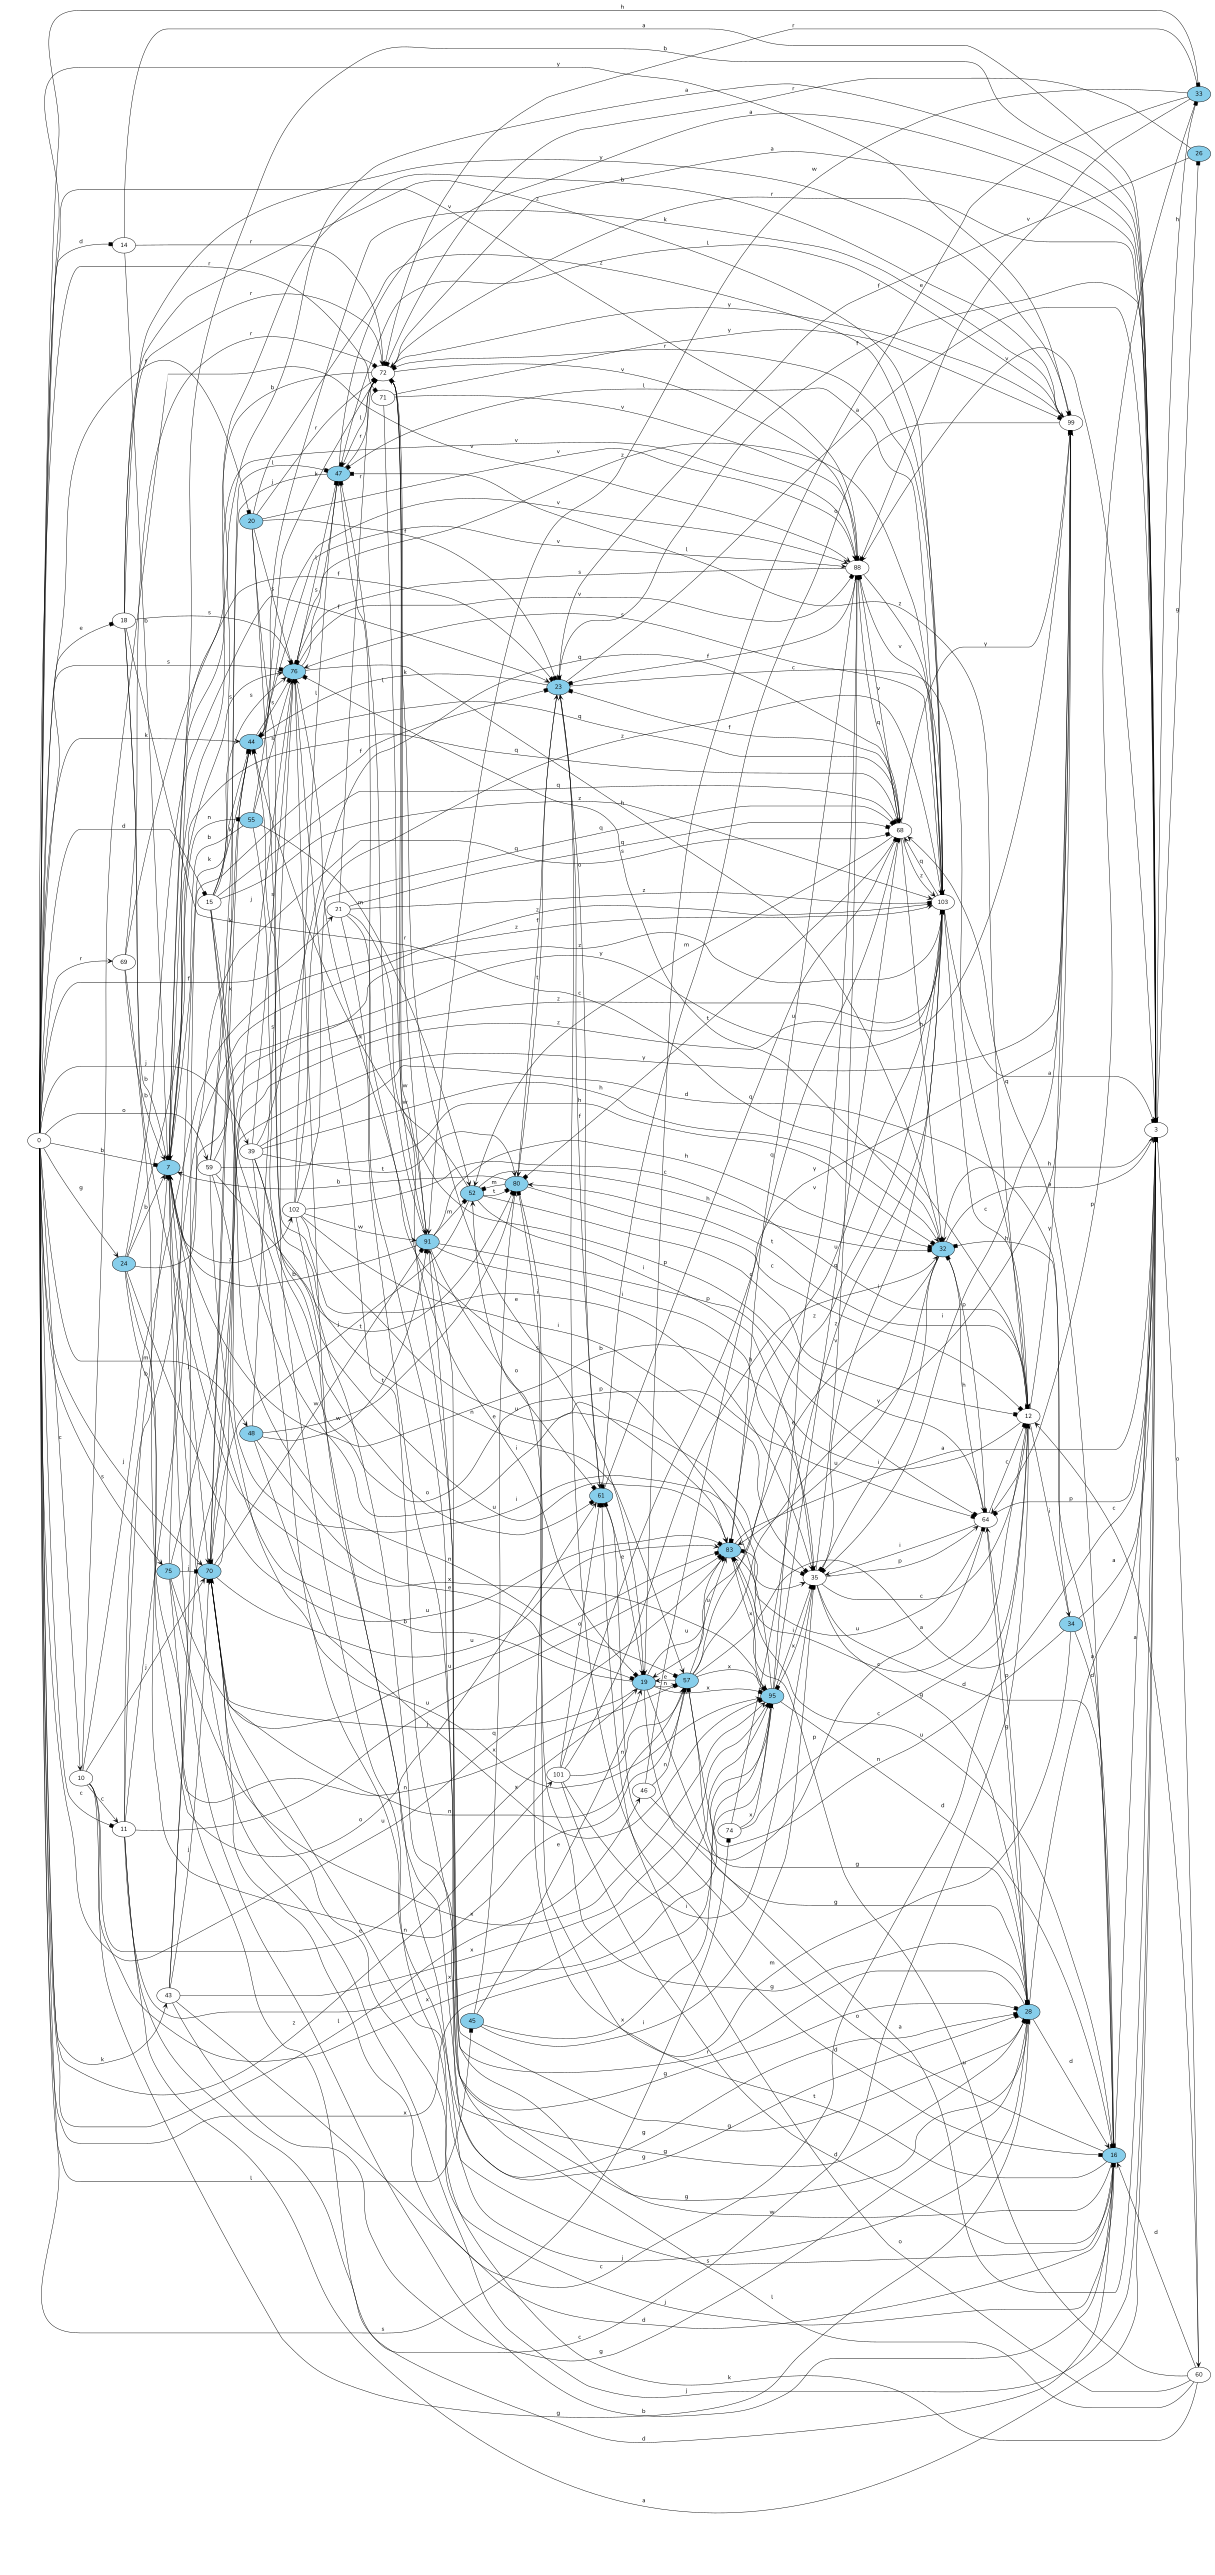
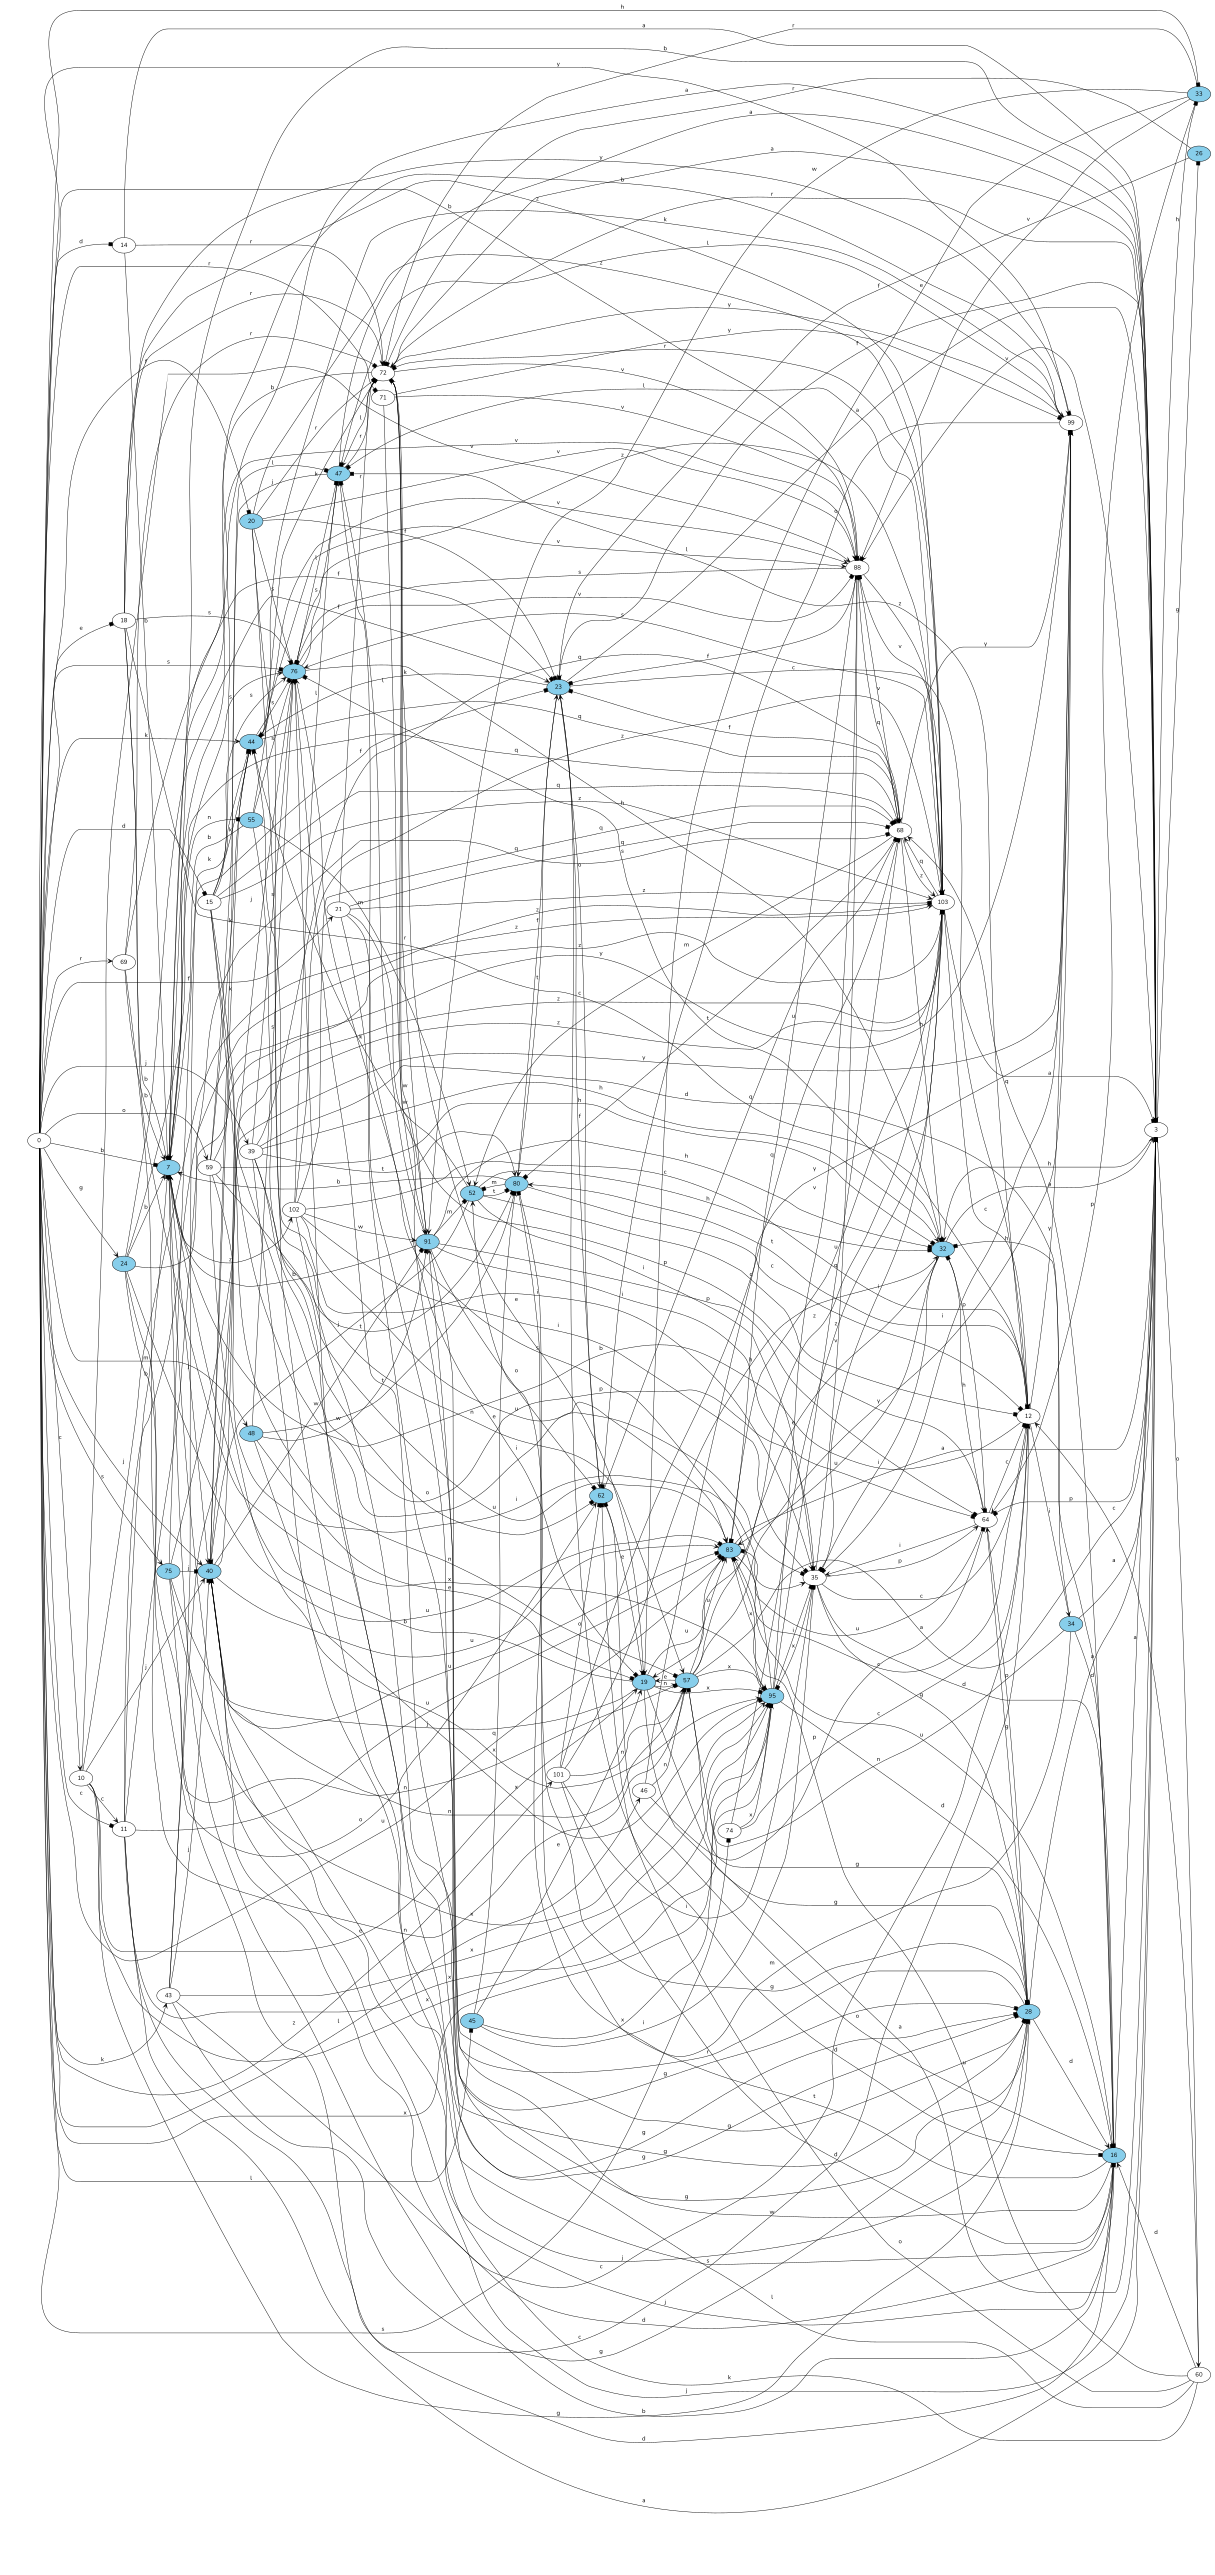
  strict digraph {
    fontname=Nunito
    rankdir=LR
    node [fillcolor=skyblue fontname=Nunito style=filled]
    edge [arrowhead=box fontname=Nunito]
    7
    0 [fillcolor=white]
    10 [fillcolor=white]
    11 [fillcolor=white]
    14 [fillcolor=white]
    15 [fillcolor=white]
    18 [fillcolor=white]
    20
    21 [fillcolor=white]
    24
    n11 [label=33]
    39 [fillcolor=white]
-   40 [label=70]
+   40
    43 [fillcolor=white]
    44
    45
    46 [fillcolor=white]
    48
    59 [fillcolor=white]
    69 [fillcolor=white]
    71 [fillcolor=white]
    74 [fillcolor=white]
    75
    76
    83
    88 [fillcolor=white]
    95
    99 [fillcolor=white]
    101 [fillcolor=white]
    16
    55
    102 [fillcolor=white]
    19
    28
    103 [fillcolor=white]
    3 [fillcolor=white]
    12 [fillcolor=white]
    68 [fillcolor=white]
    72 [fillcolor=white]
    64 [fillcolor=white]
    35 [fillcolor=white]
    57
    23
-   61
+   61 [label=62]
    91
    32
    80
    47
    26
    60 [fillcolor=white]
    52
    34
    7 -> 40 [arrowhead=vee label=j]
    7 -> 76 [arrowhead=vee label=s]
    7 -> 88 [arrowhead=vee label=v]
    7 -> 16 [label=d]
    7 -> 55 [label=n]
    7 -> 102 [arrowhead=vee label=z]
    0 -> 7 [label=b]
    0 -> 10 [arrowhead=vee label=c]
    0 -> 11 [label=c]
    0 -> 14 [label=d]
    0 -> 15 [label=d]
    0 -> 18 [label=e]
    0 -> 20 [label=f]
    0 -> 21 [arrowhead=vee label=f]
    0 -> 24 [arrowhead=vee label=g]
    0 -> n11 [label=h]
    0 -> 39 [arrowhead=vee label=j]
    0 -> 40 [arrowhead=vee label=j]
    0 -> 43 [arrowhead=vee label=k]
    0 -> 44 [arrowhead=vee label=k]
    0 -> 45 [label=l]
    0 -> 46 [arrowhead=vee label=l]
    0 -> 48 [arrowhead=vee label=m]
    0 -> 59 [arrowhead=vee label=o]
    0 -> 69 [arrowhead=vee label=r]
    0 -> 71 [label=r]
    0 -> 74 [label=s]
    0 -> 75 [arrowhead=vee label=s]
    0 -> 76 [label=s]
    0 -> 83 [label=u]
-   0 -> 88 [arrowhead=vee label=v]
+   0 -> 88 [arrowhead=vee label=b]
    0 -> 95 [label=x]
    0 -> 99 [arrowhead=vee label=y]
    0 -> 101 [arrowhead=vee label=z]
    10 -> 11 [arrowhead=vee label=c]
    10 -> 40 [arrowhead=vee label=j]
    10 -> 88 [arrowhead=vee label=v]
    10 -> 95 [label=x]
    10 -> 19 [arrowhead=vee label=e]
    10 -> 28 [label=g]
    10 -> 103 [arrowhead=vee label=z]
    11 -> 7 [label=b]
    11 -> 83 [label=u]
    11 -> 95 [arrowhead=vee label=x]
    11 -> 99 [label=y]
    11 -> 3 [label=a]
    11 -> 12 [arrowhead=vee label=c]
    11 -> 68 [label=q]
    14 -> 7 [arrowhead=vee label=b]
    14 -> 3 [label=a]
    14 -> 72 [arrowhead=vee label=r]
    15 -> 44 [label=k]
    15 -> 76 [arrowhead=vee label=s]
    15 -> 103 [arrowhead=vee label=z]
    15 -> 3 [label=a]
    15 -> 68 [label=q]
    15 -> 64 [label=p]
    15 -> 35 [label=i]
    15 -> 57 [label=n]
    18 -> 7 [arrowhead=vee label=b]
    18 -> 76 [arrowhead=vee label=s]
    18 -> 95 [arrowhead=vee label=x]
    18 -> 99 [label=y]
    18 -> 103 [arrowhead=vee label=z]
    18 -> 12 [label=c]
    18 -> 72 [arrowhead=vee label=r]
    20 -> 76 [label=s]
    20 -> 88 [arrowhead=vee label=v]
    20 -> 103 [arrowhead=vee label=z]
    20 -> 72 [label=r]
    20 -> 35 [arrowhead=vee label=i]
    20 -> 57 [arrowhead=vee label=n]
    20 -> 23 [label=f]
    21 -> 19 [label=e]
    21 -> 28 [arrowhead=vee label=g]
    21 -> 103 [label=z]
    21 -> 68 [label=q]
    21 -> 72 [label=r]
    21 -> 64 [arrowhead=vee label=p]
    24 -> 7 [arrowhead=vee label=b]
    24 -> 83 [label=u]
    24 -> 103 [arrowhead=vee label=z]
    24 -> 68 [arrowhead=vee label=q]
    24 -> 57 [arrowhead=vee label=n]
    24 -> 23 [arrowhead=vee label=f]
    24 -> 61 [arrowhead=vee label=o]
    n11 -> 88 [label=v]
    n11 -> 19 [arrowhead=vee label=e]
    n11 -> 72 [label=r]
    n11 -> 64 [arrowhead=vee label=p]
    n11 -> 91 [arrowhead=vee label=w]
    39 -> 76 [arrowhead=vee label=s]
    39 -> 83 [arrowhead=vee label=u]
    39 -> 16 [arrowhead=vee label=d]
    39 -> 28 [label=g]
    39 -> 68 [arrowhead=vee label=q]
    39 -> 61 [label=o]
    39 -> 32 [arrowhead=vee label=h]
    39 -> 80 [arrowhead=vee label=t]
    40 -> 44 [arrowhead=vee label=k]
    40 -> 83 [arrowhead=vee label=u]
    40 -> 99 [arrowhead=vee label=y]
    40 -> 57 [arrowhead=vee label=n]
    40 -> 91 [label=w]
    43 -> 40 [label=j]
    43 -> 95 [arrowhead=vee label=x]
    43 -> 28 [label=g]
    43 -> 103 [label=z]
    43 -> 12 [label=c]
    43 -> 23 [label=f]
    44 -> 76 [label=s]
    44 -> 88 [arrowhead=vee label=v]
    44 -> 68 [arrowhead=vee label=q]
    45 -> 95 [label=x]
    45 -> 19 [arrowhead=vee label=e]
    45 -> 35 [label=i]
    45 -> 80 [arrowhead=vee label=q]
    46 -> 68 [arrowhead=vee label=q]
    46 -> 64 [label=p]
    46 -> 57 [label=n]
    48 -> 76 [arrowhead=vee label=s]
    48 -> 95 [label=x]
    48 -> 19 [label=e]
    48 -> 91 [label=w]
    48 -> 80 [label=t]
    59 -> 44 [arrowhead=vee label=k]
    59 -> 95 [arrowhead=vee label=x]
    59 -> 103 [arrowhead=vee label=z]
    59 -> 35 [arrowhead=vee label=i]
    59 -> 32 [label=h]
    59 -> 80 [label=t]
    59 -> 47 [label=l]
    69 -> 7 [arrowhead=vee label=b]
    69 -> 72 [label=r]
    69 -> 57 [label=n]
    69 -> 23 [label=f]
    71 -> 88 [label=v]
    71 -> 99 [label=y]
    71 -> 91 [arrowhead=vee label=w]
    74 -> 95 [label=x]
    74 -> 103 [label=z]
    74 -> 12 [arrowhead=vee label=c]
    75 -> 40 [label=j]
    75 -> 44 [label=k]
    75 -> 83 [label=u]
    75 -> 95 [arrowhead=vee label=x]
    75 -> 16 [arrowhead=vee label=d]
    75 -> 103 [arrowhead=vee label=z]
    76 -> 40 [arrowhead=vee label=j]
    76 -> 88 [label=v]
    76 -> 28 [label=g]
    76 -> 103 [label=z]
    76 -> 32 [arrowhead=vee label=h]
    76 -> 47 [label=l]
    83 -> 95 [label=x]
    83 -> 3 [label=a]
    83 -> 12 [label=c]
    88 -> 76 [label=s]
    88 -> 83 [label=u]
    88 -> 103 [label=z]
    88 -> 68 [arrowhead=vee label=q]
    88 -> 23 [label=f]
    95 -> 76 [arrowhead=vee label=s]
    95 -> 88 [label=v]
    95 -> 16 [label=d]
    95 -> 68 [label=q]
    95 -> 35 [label=i]
    99 -> 7 [label=b]
    99 -> 44 [label=k]
    99 -> 35 [label=i]
    99 -> 61 [label=o]
    99 -> 47 [label=l]
    101 -> 99 [arrowhead=vee label=y]
    101 -> 16 [label=d]
    101 -> 35 [label=i]
    101 -> 57 [arrowhead=vee label=n]
    101 -> 61 [label=o]
    101 -> 32 [arrowhead=vee label=h]
    16 -> 7 [arrowhead=vee label=b]
    16 -> 40 [arrowhead=vee label=j]
    16 -> 76 [label=s]
    16 -> 83 [arrowhead=vee label=u]
    16 -> 3 [arrowhead=vee label=a]
    16 -> 68 [arrowhead=vee label=q]
    16 -> 61 [label=o]
    16 -> 91 [arrowhead=vee label=w]
    16 -> 80 [label=t]
    55 -> 7 [arrowhead=vee label=b]
    55 -> 76 [arrowhead=vee label=s]
    55 -> 88 [arrowhead=vee label=v]
    55 -> 28 [label=g]
    55 -> 52 [arrowhead=vee label=m]
    102 -> 83 [arrowhead=vee label=u]
    102 -> 28 [label=g]
    102 -> 103 [arrowhead=vee label=z]
    102 -> 12 [arrowhead=vee label=c]
    102 -> 68 [label=q]
    102 -> 35 [label=i]
    102 -> 91 [arrowhead=vee label=w]
    102 -> 47 [label=l]
    19 -> 7 [arrowhead=vee label=b]
    19 -> 40 [label=j]
    19 -> 83 [arrowhead=vee label=u]
    19 -> 95 [label=x]
    19 -> 28 [label=g]
    19 -> 3 [label=a]
    19 -> 57 [arrowhead=vee label=n]
    28 -> 40 [arrowhead=vee label=j]
    28 -> 16 [arrowhead=vee label=d]
    28 -> 3 [label=a]
    28 -> 72 [label=r]
    28 -> 64 [arrowhead=vee label=p]
    103 -> 76 [arrowhead=vee label=s]
    103 -> 83 [label=u]
    103 -> 88 [label=v]
    103 -> 3 [label=a]
    103 -> 12 [arrowhead=vee label=c]
    103 -> 68 [arrowhead=vee label=q]
    103 -> 72 [label=r]
    103 -> 35 [label=i]
    103 -> 47 [label=l]
    3 -> 7 [label=b]
    3 -> n11 [label=h]
    3 -> 40 [label=j]
    3 -> 88 [arrowhead=vee label=v]
    3 -> 72 [arrowhead=vee label=r]
    3 -> 64 [label=p]
    3 -> 23 [arrowhead=vee label=f]
    3 -> 32 [arrowhead=vee label=h]
    3 -> 26 [label=g]
    3 -> 60 [arrowhead=vee label=o]
    12 -> 7 [arrowhead=vee label=b]
    12 -> 99 [arrowhead=vee label=y]
    12 -> 80 [arrowhead=vee label=t]
    12 -> 47 [label=l]
    12 -> 34 [arrowhead=vee label=i]
    68 -> 88 [label=v]
    68 -> 99 [label=y]
    68 -> 103 [arrowhead=vee label=z]
    68 -> 23 [label=f]
    68 -> 32 [label=h]
    68 -> 80 [label=t]
    68 -> 52 [arrowhead=vee label=m]
    72 -> 7 [label=b]
    72 -> 44 [arrowhead=vee label=k]
    72 -> 88 [label=v]
    72 -> 99 [arrowhead=vee label=y]
    72 -> 19 [label=e]
    72 -> 3 [arrowhead=vee label=a]
    72 -> 91 [arrowhead=vee label=w]
    72 -> 47 [arrowhead=vee label=l]
    64 -> 83 [label=u]
    64 -> 28 [label=g]
    64 -> 12 [label=c]
    64 -> 35 [arrowhead=vee label=i]
    64 -> 32 [label=h]
    35 -> 88 [arrowhead=vee label=v]
    35 -> 95 [label=x]
    35 -> 16 [label=d]
    35 -> 28 [label=g]
    35 -> 12 [arrowhead=vee label=c]
    35 -> 64 [arrowhead=vee label=p]
    57 -> 83 [arrowhead=vee label=u]
    57 -> 95 [arrowhead=vee label=x]
    57 -> 99 [label=y]
    57 -> 19 [arrowhead=vee label=e]
    57 -> 28 [label=g]
    57 -> 103 [label=z]
    57 -> 3 [label=a]
    23 -> 44 [arrowhead=vee label=k]
    23 -> 16 [label=d]
    23 -> 3 [arrowhead=vee label=a]
    23 -> 12 [label=c]
    23 -> 61 [arrowhead=vee label=o]
    23 -> 80 [arrowhead=vee label=t]
    61 -> 19 [arrowhead=vee label=e]
    61 -> 68 [label=q]
    61 -> 23 [arrowhead=vee label=f]
    91 -> 7 [arrowhead=vee label=b]
    91 -> 28 [label=g]
    91 -> 72 [arrowhead=vee label=r]
    91 -> 64 [label=p]
    91 -> 35 [arrowhead=vee label=i]
    91 -> 61 [label=o]
    91 -> 32 [label=h]
    91 -> 47 [label=l]
    91 -> 52 [label=m]
    32 -> 76 [label=s]
    32 -> 83 [arrowhead=vee label=u]
    32 -> 19 [arrowhead=vee label=e]
    32 -> 3 [arrowhead=vee label=a]
    32 -> 64 [label=p]
    32 -> 35 [label=i]
    80 -> 7 [arrowhead=vee label=b]
    80 -> 28 [arrowhead=vee label=g]
    80 -> 12 [label=c]
    80 -> 23 [arrowhead=vee label=f]
    80 -> 52 [label=m]
    47 -> 40 [arrowhead=vee label=j]
    47 -> 76 [label=s]
    47 -> 3 [arrowhead=vee label=a]
    47 -> 72 [label=r]
    26 -> 72 [label=r]
    26 -> 23 [label=f]
    60 -> 44 [label=k]
    60 -> 83 [label=u]
    60 -> 16 [arrowhead=vee label=d]
    60 -> 12 [arrowhead=vee label=c]
    60 -> 61 [label=o]
    60 -> 47 [arrowhead=vee label=l]
    52 -> 40 [label=j]
    52 -> 44 [arrowhead=vee label=k]
    52 -> 12 [label=c]
    52 -> 35 [label=i]
    52 -> 32 [label=h]
    52 -> 80 [label=t]
    34 -> 16 [label=d]
    34 -> 3 [arrowhead=vee label=a]
    34 -> 57 [label=n]
    34 -> 32 [label=h]
    34 -> 52 [arrowhead=vee label=m]
  }
